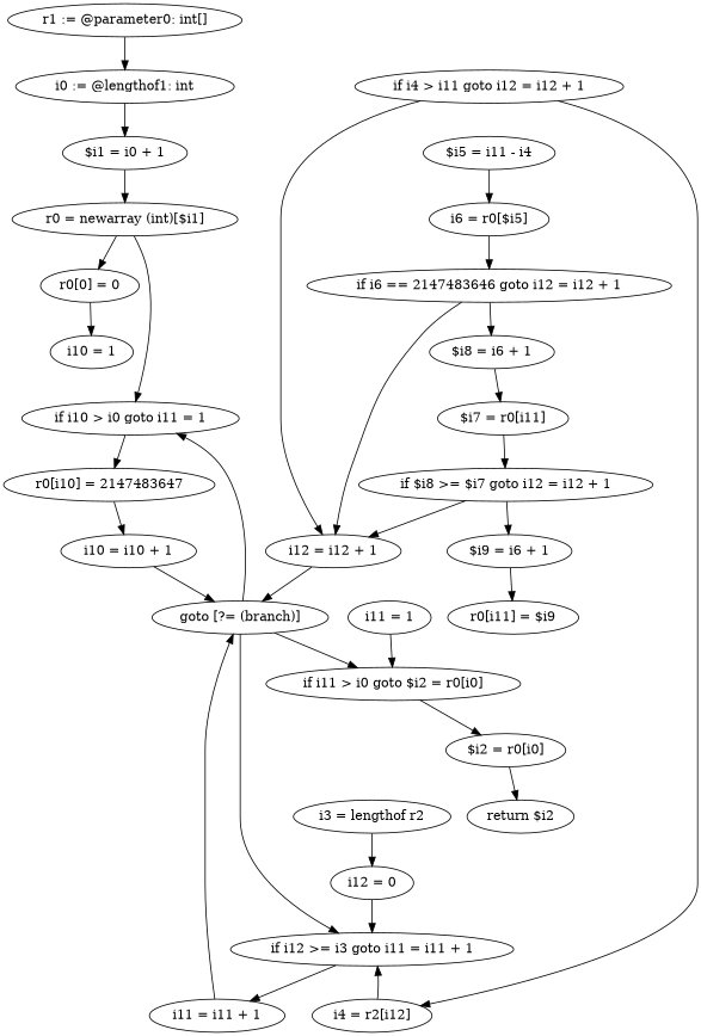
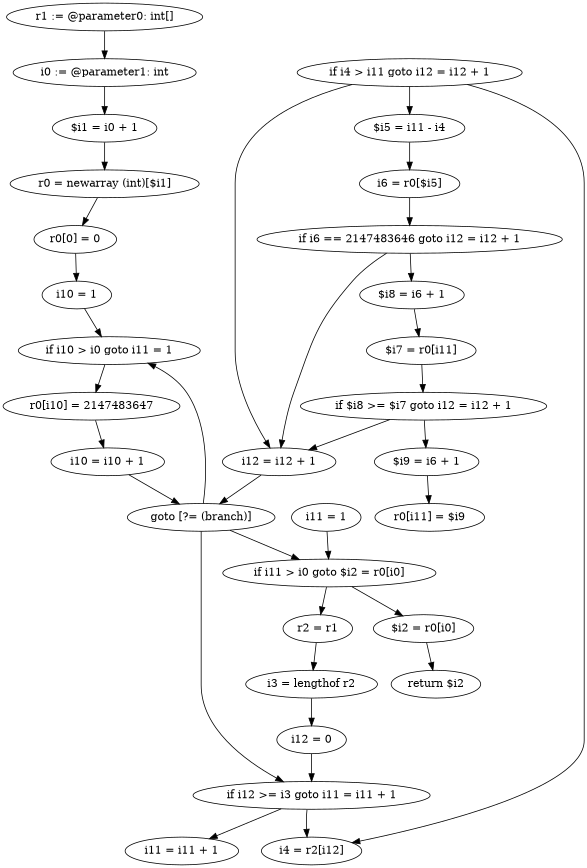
  digraph {
    fontname="DejaVu Serif"
    node [fontname="DejaVu Serif"]
    edge [fontname="DejaVu Serif"]
    "r1 := @parameter0: int[]"
-   "i0 := @parameter1: int" [label="i0 := @lengthof1: int"]
+   "i0 := @parameter1: int"
    "$i1 = i0 + 1"
    "r0 = newarray (int)[$i1]"
    "r0[0] = 0"
    "i10 = 1"
    "if i10 > i0 goto i11 = 1"
    "r0[i10] = 2147483647"
    "i10 = i10 + 1"
    "i11 = 1"
    "if i11 > i0 goto $i2 = r0[i0]"
    "goto [?= (branch)]"
    "if i12 >= i3 goto i11 = i11 + 1"
+   "r2 = r1"
    "$i2 = r0[i0]"
    "i4 = r2[i12]"
    "i11 = i11 + 1"
    "i3 = lengthof r2"
    "return $i2"
    "i12 = 0"
    "if i4 > i11 goto i12 = i12 + 1"
    "$i5 = i11 - i4"
    "i12 = i12 + 1"
    "i6 = r0[$i5]"
    n25 [label="if i6 == 2147483646 goto i12 = i12 + 1"]
    "$i8 = i6 + 1"
    "$i7 = r0[i11]"
    "if $i8 >= $i7 goto i12 = i12 + 1"
    "$i9 = i6 + 1"
    "r0[i11] = $i9"
    "r1 := @parameter0: int[]" -> "i0 := @parameter1: int"
    "i0 := @parameter1: int" -> "$i1 = i0 + 1"
    "$i1 = i0 + 1" -> "r0 = newarray (int)[$i1]"
    "r0 = newarray (int)[$i1]" -> "r0[0] = 0"
    "r0[0] = 0" -> "i10 = 1"
-   "r0 = newarray (int)[$i1]" -> "if i10 > i0 goto i11 = 1"
+   "i10 = 1" -> "if i10 > i0 goto i11 = 1"
    "if i10 > i0 goto i11 = 1" -> "r0[i10] = 2147483647"
    "r0[i10] = 2147483647" -> "i10 = i10 + 1"
    "i10 = i10 + 1" -> "goto [?= (branch)]"
    "i11 = 1" -> "if i11 > i0 goto $i2 = r0[i0]"
+   "if i11 > i0 goto $i2 = r0[i0]" -> "r2 = r1"
    "if i11 > i0 goto $i2 = r0[i0]" -> "$i2 = r0[i0]"
    "goto [?= (branch)]" -> "if i10 > i0 goto i11 = 1"
    "goto [?= (branch)]" -> "if i11 > i0 goto $i2 = r0[i0]"
    "goto [?= (branch)]" -> "if i12 >= i3 goto i11 = i11 + 1"
-   "i4 = r2[i12]" -> "if i12 >= i3 goto i11 = i11 + 1"
+   "if i12 >= i3 goto i11 = i11 + 1" -> "i4 = r2[i12]"
    "if i12 >= i3 goto i11 = i11 + 1" -> "i11 = i11 + 1"
+   "r2 = r1" -> "i3 = lengthof r2"
    "$i2 = r0[i0]" -> "return $i2"
-   "i11 = i11 + 1" -> "goto [?= (branch)]"
    "i3 = lengthof r2" -> "i12 = 0"
    "i12 = 0" -> "if i12 >= i3 goto i11 = i11 + 1"
    "if i4 > i11 goto i12 = i12 + 1" -> "i4 = r2[i12]"
+   "if i4 > i11 goto i12 = i12 + 1" -> "$i5 = i11 - i4"
    "if i4 > i11 goto i12 = i12 + 1" -> "i12 = i12 + 1"
    "$i5 = i11 - i4" -> "i6 = r0[$i5]"
    "i12 = i12 + 1" -> "goto [?= (branch)]"
    "i6 = r0[$i5]" -> n25
    n25 -> "i12 = i12 + 1"
    n25 -> "$i8 = i6 + 1"
    "$i8 = i6 + 1" -> "$i7 = r0[i11]"
    "$i7 = r0[i11]" -> "if $i8 >= $i7 goto i12 = i12 + 1"
    "if $i8 >= $i7 goto i12 = i12 + 1" -> "i12 = i12 + 1"
    "if $i8 >= $i7 goto i12 = i12 + 1" -> "$i9 = i6 + 1"
    "$i9 = i6 + 1" -> "r0[i11] = $i9"
  }
